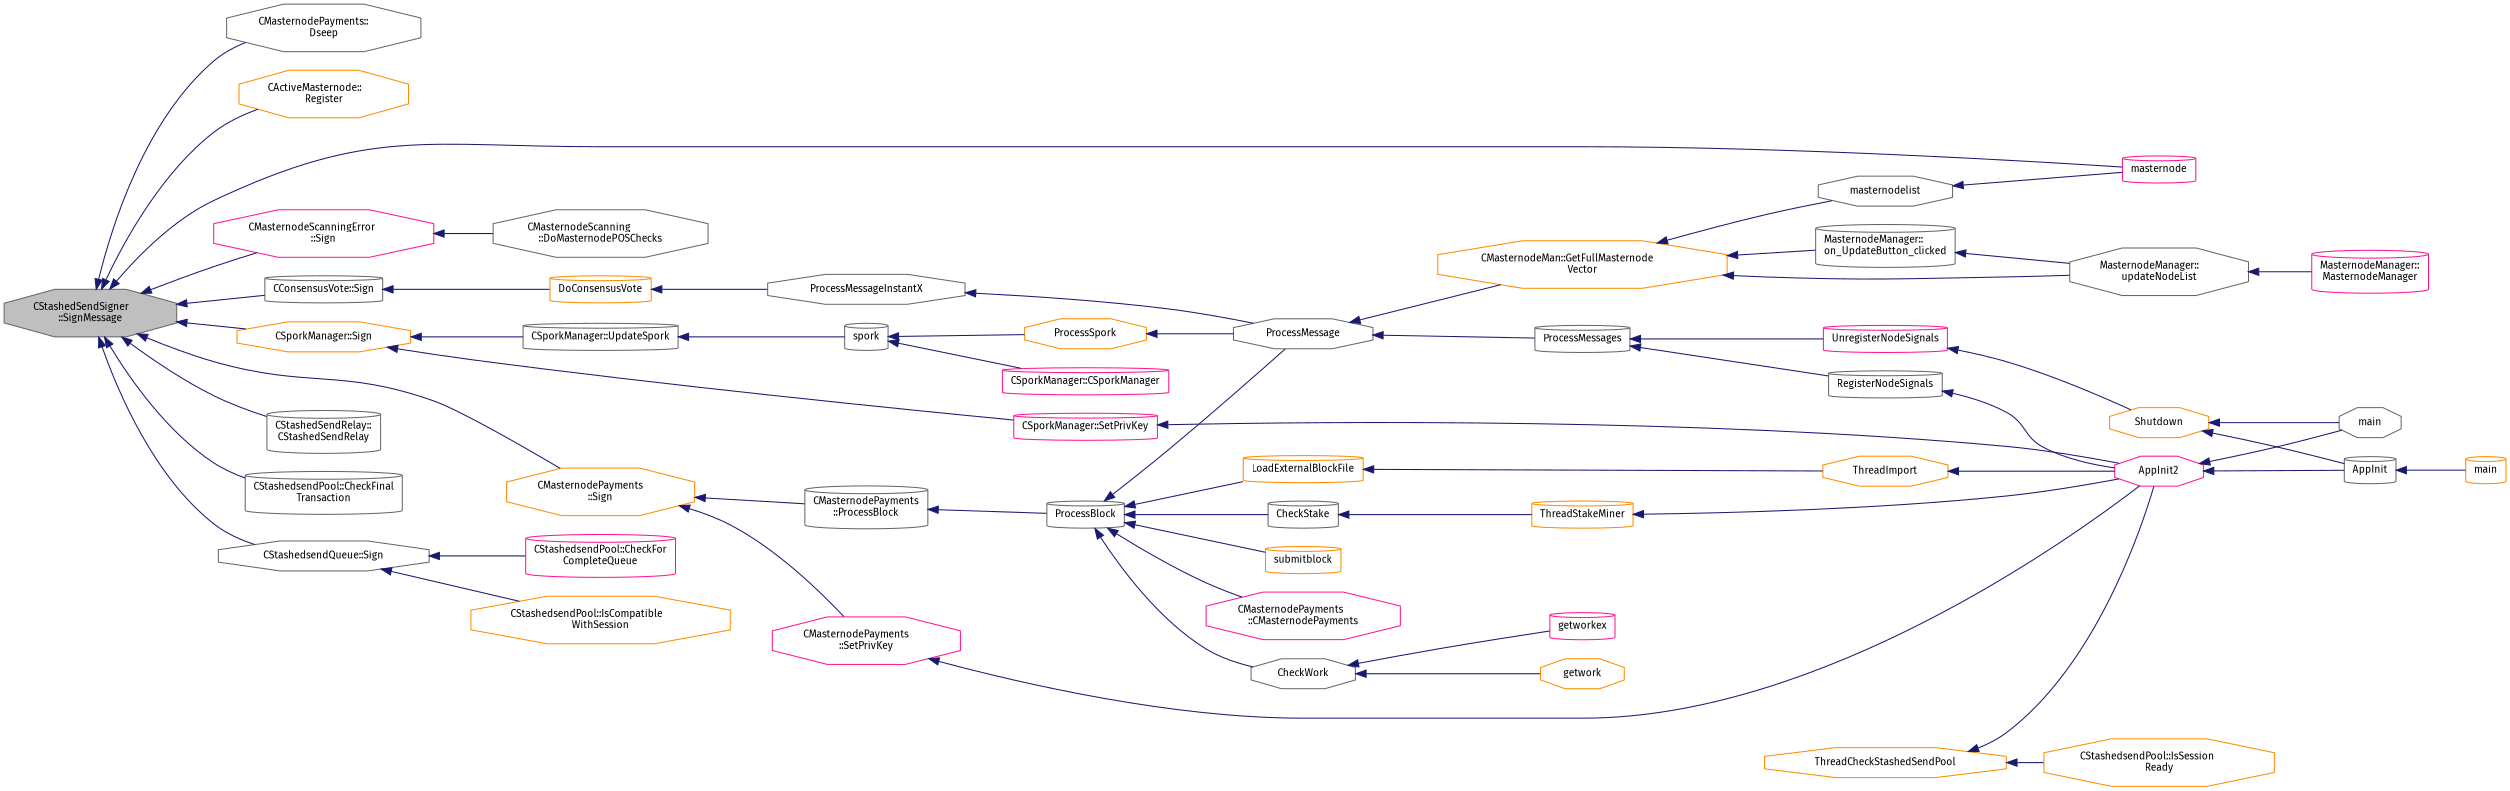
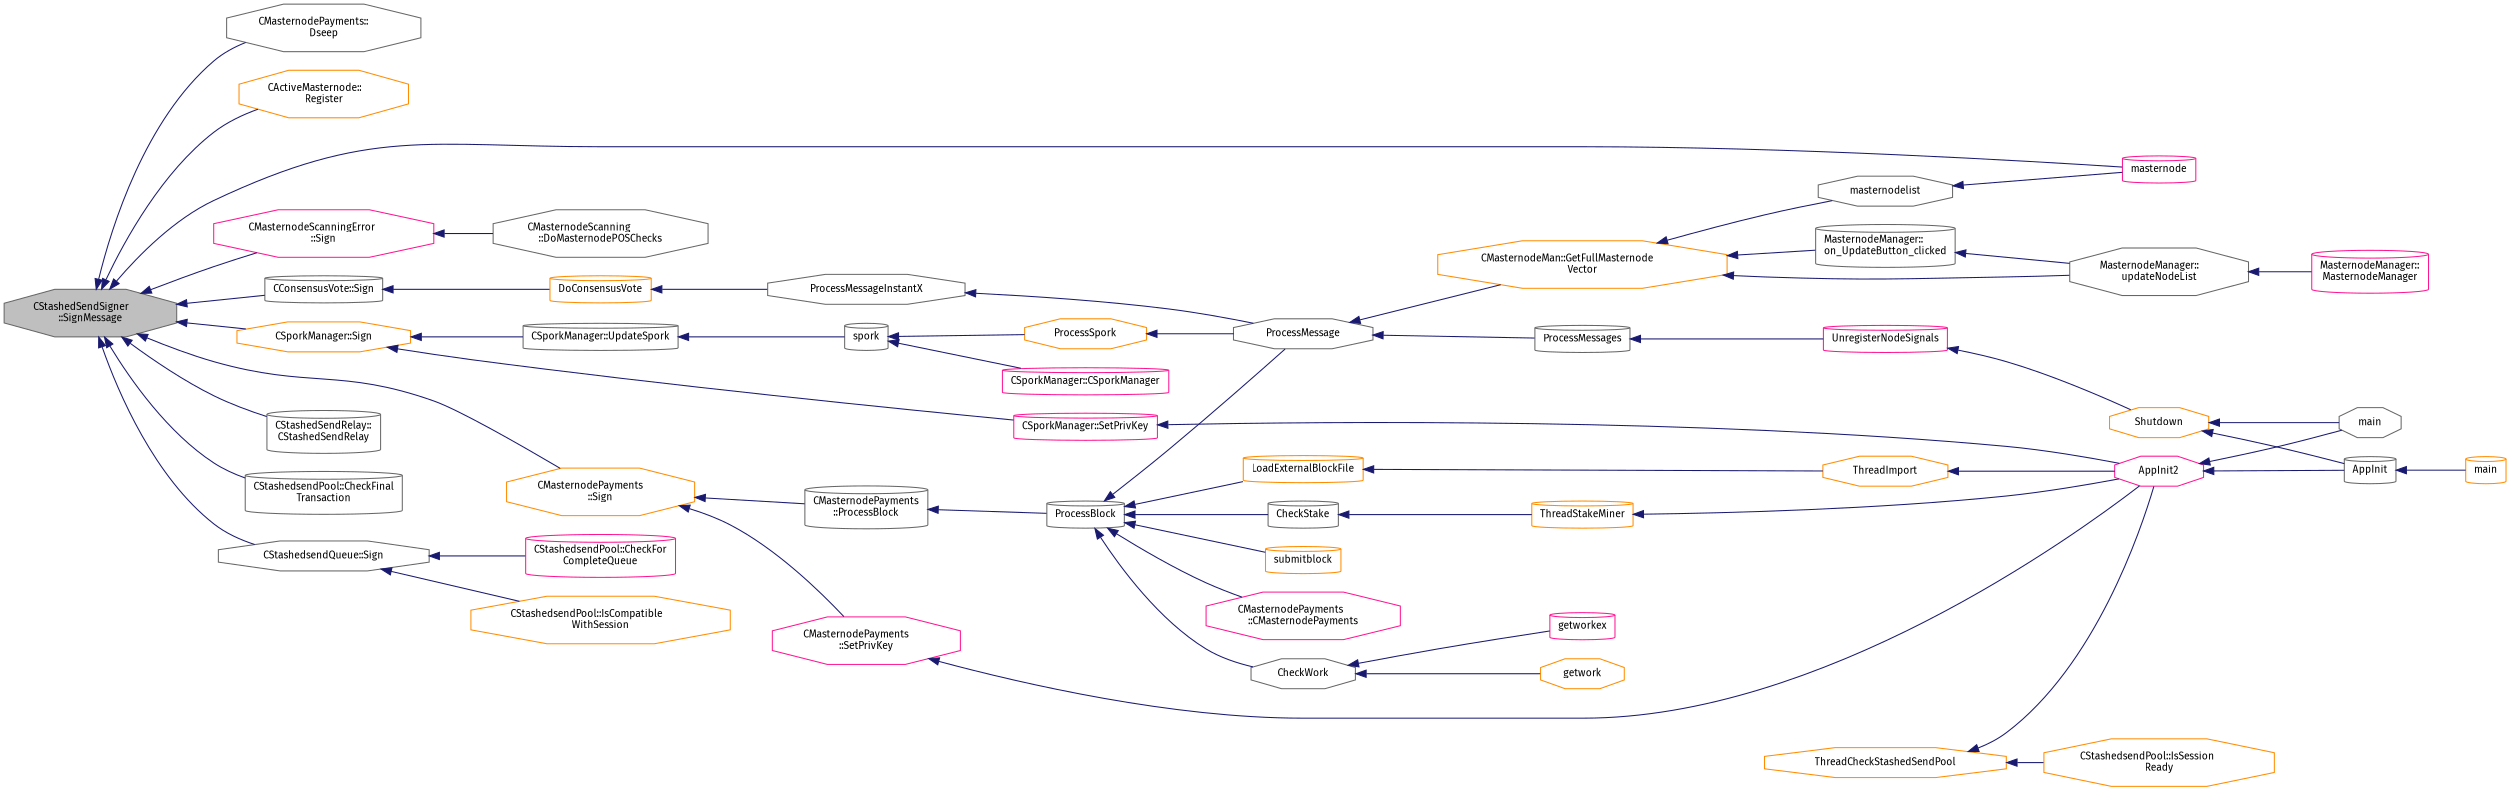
  digraph {
    fontname="Fira Sans"
    rankdir=LR
    node [color=gray40 fillcolor=white fontname="Fira Sans" fontsize=10 shape=octagon style=filled]
    edge [color=midnightblue dir=back fontname="Fira Sans" fontsize=10 labelfontname=Helvetica labelfontsize=10 style=solid]
    n1 [fillcolor=grey75 fontcolor=black height=0.2 label="CStashedSendSigner\l::SignMessage" width=0.4]
    n2 [height=0.2 label="CMasternodePayments::\lDseep" width=0.4]
    n3 [color=darkorange height=0.2 label="CActiveMasternode::\lRegister" width=0.4]
    n4 [height=0.2 label="CConsensusVote::Sign" shape=cylinder width=0.4]
    n5 [color=deeppink height=0.2 label=masternode shape=cylinder width=0.4]
    n6 [color=darkorange height=0.2 label="CMasternodePayments\l::Sign" width=0.4]
    n7 [color=deeppink height=0.2 label="CMasternodeScanningError\l::Sign" width=0.4]
    n8 [color=darkorange height=0.2 label="CSporkManager::Sign" width=0.4]
    n9 [height=0.2 label="CStashedSendRelay::\lCStashedSendRelay" shape=cylinder width=0.4]
    n10 [height=0.2 label="CStashedsendPool::CheckFinal\lTransaction" shape=cylinder width=0.4]
    n11 [height=0.2 label="CStashedsendQueue::Sign" width=0.4]
    n12 [color=darkorange height=0.2 label=DoConsensusVote shape=cylinder width=0.4]
    n13 [height=0.2 label="CMasternodePayments\l::ProcessBlock" shape=cylinder width=0.4]
    n14 [color=deeppink height=0.2 label="CMasternodePayments\l::SetPrivKey" width=0.4]
    n15 [height=0.2 label="CMasternodeScanning\l::DoMasternodePOSChecks" width=0.4]
    n16 [height=0.2 label="CSporkManager::UpdateSpork" shape=cylinder width=0.4]
    n17 [color=deeppink height=0.2 label="CSporkManager::SetPrivKey" shape=cylinder width=0.4]
    n18 [color=deeppink height=0.2 label="CStashedsendPool::CheckFor\lCompleteQueue" shape=cylinder width=0.4]
    n19 [color=darkorange height=0.2 label="CStashedsendPool::IsCompatible\lWithSession" width=0.4]
    n20 [height=0.2 label=ProcessMessageInstantX width=0.4]
    n21 [height=0.2 label=ProcessMessage width=0.4]
    n22 [height=0.2 label=ProcessMessages shape=cylinder width=0.4]
    n23 [color=darkorange height=0.2 label="CMasternodeMan::GetFullMasternode\lVector" width=0.4]
-   n24 [height=0.2 label=RegisterNodeSignals shape=cylinder width=0.4]
    n25 [color=deeppink height=0.2 label=UnregisterNodeSignals shape=cylinder width=0.4]
    n26 [height=0.2 label="MasternodeManager::\lupdateNodeList" width=0.4]
    n27 [height=0.2 label="MasternodeManager::\lon_UpdateButton_clicked" shape=cylinder width=0.4]
    n28 [height=0.2 label=masternodelist width=0.4]
    n29 [color=deeppink height=0.2 label=AppInit2 width=0.4]
    n30 [color=darkorange height=0.2 label=Shutdown width=0.4]
    n31 [height=0.2 label=AppInit shape=cylinder width=0.4]
    n32 [height=0.2 label=main width=0.4]
    n33 [color=darkorange height=0.2 label=main shape=cylinder width=0.4]
    n34 [color=deeppink height=0.2 label="MasternodeManager::\lMasternodeManager" shape=cylinder width=0.4]
    n35 [height=0.2 label=ProcessBlock shape=cylinder width=0.4]
    n36 [color=darkorange height=0.2 label=LoadExternalBlockFile shape=cylinder width=0.4]
    n37 [color=deeppink height=0.2 label="CMasternodePayments\l::CMasternodePayments" width=0.4]
    n38 [height=0.2 label=CheckWork width=0.4]
    n39 [height=0.2 label=CheckStake shape=cylinder width=0.4]
    n40 [color=darkorange height=0.2 label=submitblock shape=cylinder width=0.4]
    n41 [color=darkorange height=0.2 label=ThreadImport width=0.4]
    n42 [color=deeppink height=0.2 label=getworkex shape=cylinder width=0.4]
    n43 [color=darkorange height=0.2 label=getwork width=0.4]
    n44 [color=darkorange height=0.2 label=ThreadStakeMiner shape=cylinder width=0.4]
    n45 [height=0.2 label=spork shape=cylinder width=0.4]
    n46 [color=darkorange height=0.2 label=ProcessSpork width=0.4]
    n47 [color=deeppink height=0.2 label="CSporkManager::CSporkManager" shape=cylinder width=0.4]
    n48 [color=darkorange height=0.2 label=ThreadCheckStashedSendPool width=0.4]
    n49 [color=darkorange height=0.2 label="CStashedsendPool::IsSession\lReady" width=0.4]
    n1 -> n2
    n1 -> n3
    n1 -> n4
    n1 -> n5
    n1 -> n6
    n1 -> n7
    n1 -> n8
    n1 -> n9
    n1 -> n10
    n1 -> n11
    n4 -> n12
    n6 -> n13
    n6 -> n14
    n7 -> n15
    n8 -> n16
    n8 -> n17
    n11 -> n18
    n11 -> n19
    n12 -> n20
    n13 -> n35
    n14 -> n29
    n16 -> n45
    n17 -> n29
    n20 -> n21
    n21 -> n22
    n21 -> n23
-   n22 -> n24
    n22 -> n25
    n23 -> n26
    n23 -> n27
    n23 -> n28
-   n24 -> n29
    n25 -> n30
    n26 -> n34
    n27 -> n26
    n28 -> n5
    n29 -> n31
    n29 -> n32
    n30 -> n31
    n30 -> n32
    n31 -> n33
    n35 -> n21
    n35 -> n36
    n35 -> n37
    n35 -> n38
    n35 -> n39
    n35 -> n40
    n36 -> n41
    n38 -> n42
    n38 -> n43
    n39 -> n44
    n41 -> n29
    n44 -> n29
    n45 -> n46
    n45 -> n47
    n46 -> n21
    n48 -> n29
    n48 -> n49
  }
